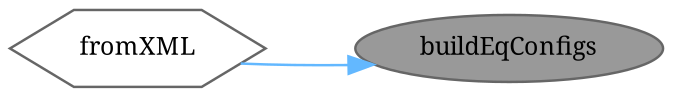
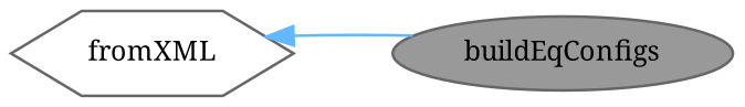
  digraph {
    rankdir=RL
    fontname="Noto Serif"
    node [fontname="Noto Serif" fontsize=10 style=filled]
    n1 [color=gray40 fillcolor=grey60 fontcolor=black height=0.2 label=buildEqConfigs shape=ellipse width=0.4]
    n2 [color=grey40 fillcolor=white height=0.2 label=fromXML shape=hexagon width=0.4]
-   n1 -> n2 [color=steelblue1 dir=back fontname="Noto Serif" fontsize=10 labelfontname=Helvetica labelfontsize=10 style=solid]
+   n2 -> n1 [color=steelblue1 dir=back fontname="Noto Serif" fontsize=10 labelfontname=Helvetica labelfontsize=10 style=solid]
  }
